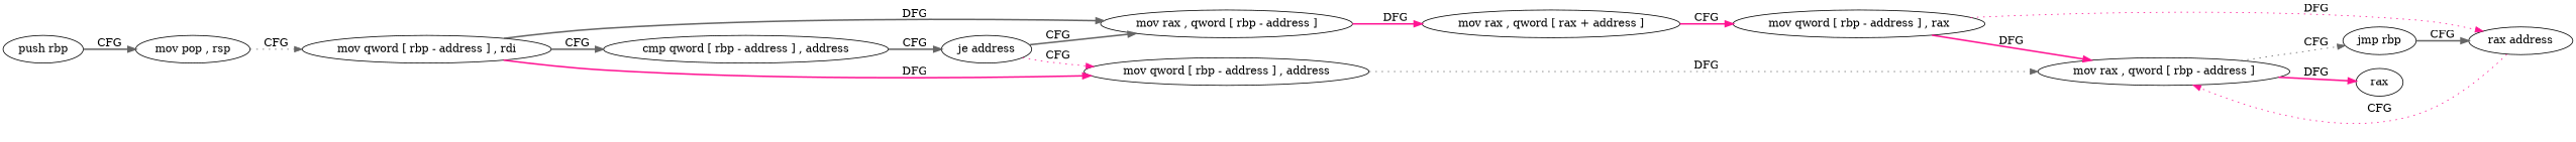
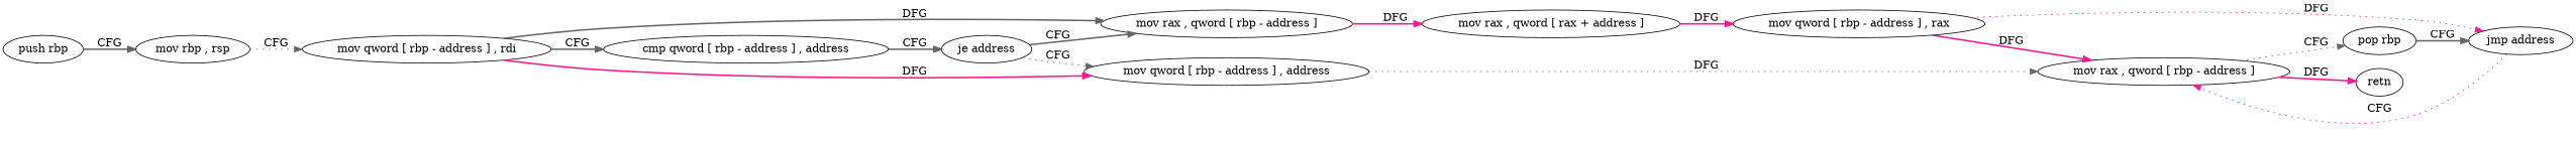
  digraph {
    rankdir=LR
    edge [color=gray40 style=bold]
    n1 [label="push rbp"]
-   n2 [label="mov pop , rsp"]
+   n2 [label="mov rbp , rsp"]
    n3 [label="mov qword [ rbp - address ] , rdi"]
    n4 [label="cmp qword [ rbp - address ] , address"]
    n5 [label="mov rax , qword [ rbp - address ]"]
    n6 [label="mov qword [ rbp - address ] , address"]
    n7 [label="je address"]
    n8 [label="mov rax , qword [ rax + address ]"]
    n9 [label="mov rax , qword [ rbp - address ]"]
-   n10 [label="jmp rbp"]
-   n11 [label=rax]
+   n10 [label="pop rbp"]
+   n11 [label=retn]
    n12 [label="mov qword [ rbp - address ] , rax"]
-   n13 [label="rax address"]
+   n13 [label="jmp address"]
    n1 -> n2 [label=CFG]
    n2 -> n3 [label=CFG style=dotted]
    n3 -> n4 [label=CFG]
    n3 -> n5 [label=DFG]
    n3 -> n6 [color=deeppink label=DFG]
    n4 -> n7 [label=CFG]
    n5 -> n8 [color=deeppink label=DFG]
    n6 -> n9 [label=DFG style=dotted]
    n7 -> n5 [label=CFG]
-   n7 -> n6 [color=deeppink label=CFG style=dotted]
-   n8 -> n12 [color=deeppink label=CFG]
+   n7 -> n6 [label=CFG style=dotted]
+   n8 -> n12 [color=deeppink label=DFG]
    n9 -> n10 [label=CFG style=dotted]
    n9 -> n11 [color=deeppink label=DFG]
    n10 -> n13 [label=CFG]
    n12 -> n9 [color=deeppink label=DFG]
    n12 -> n13 [color=deeppink label=DFG style=dotted]
    n13 -> n9 [color=deeppink label=CFG style=dotted]
  }
